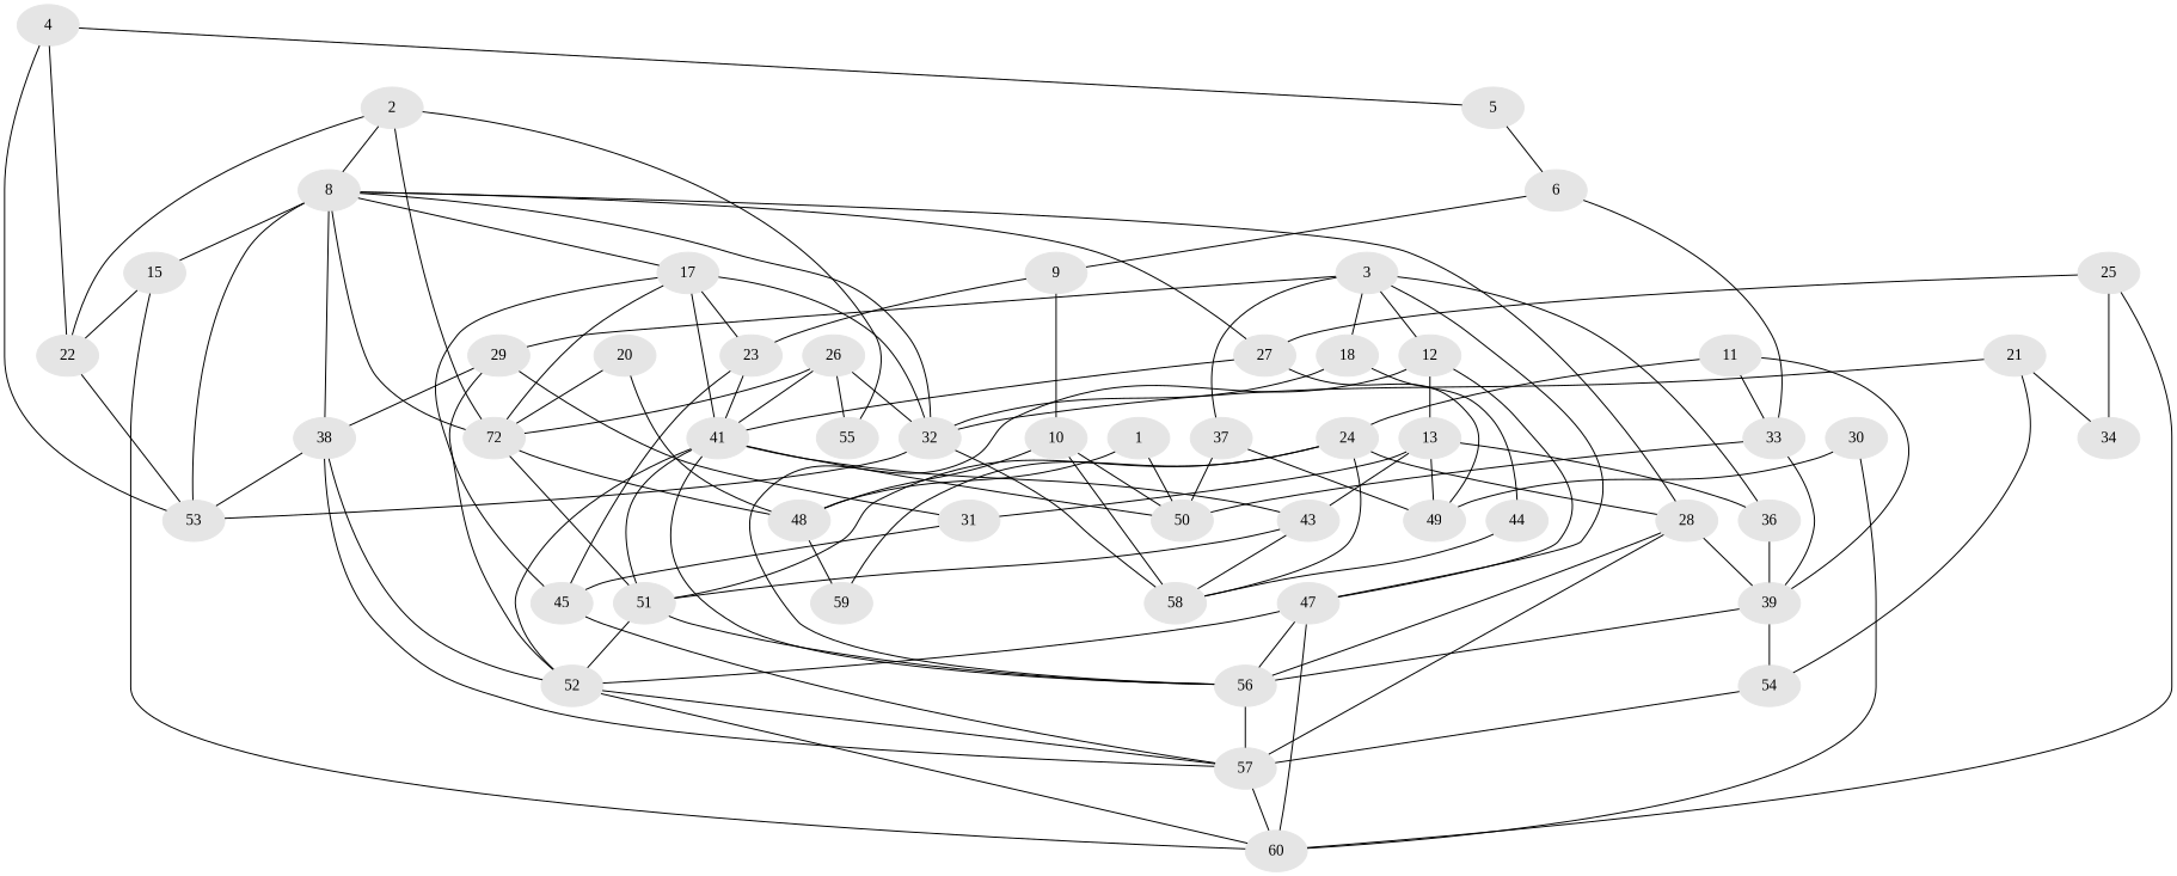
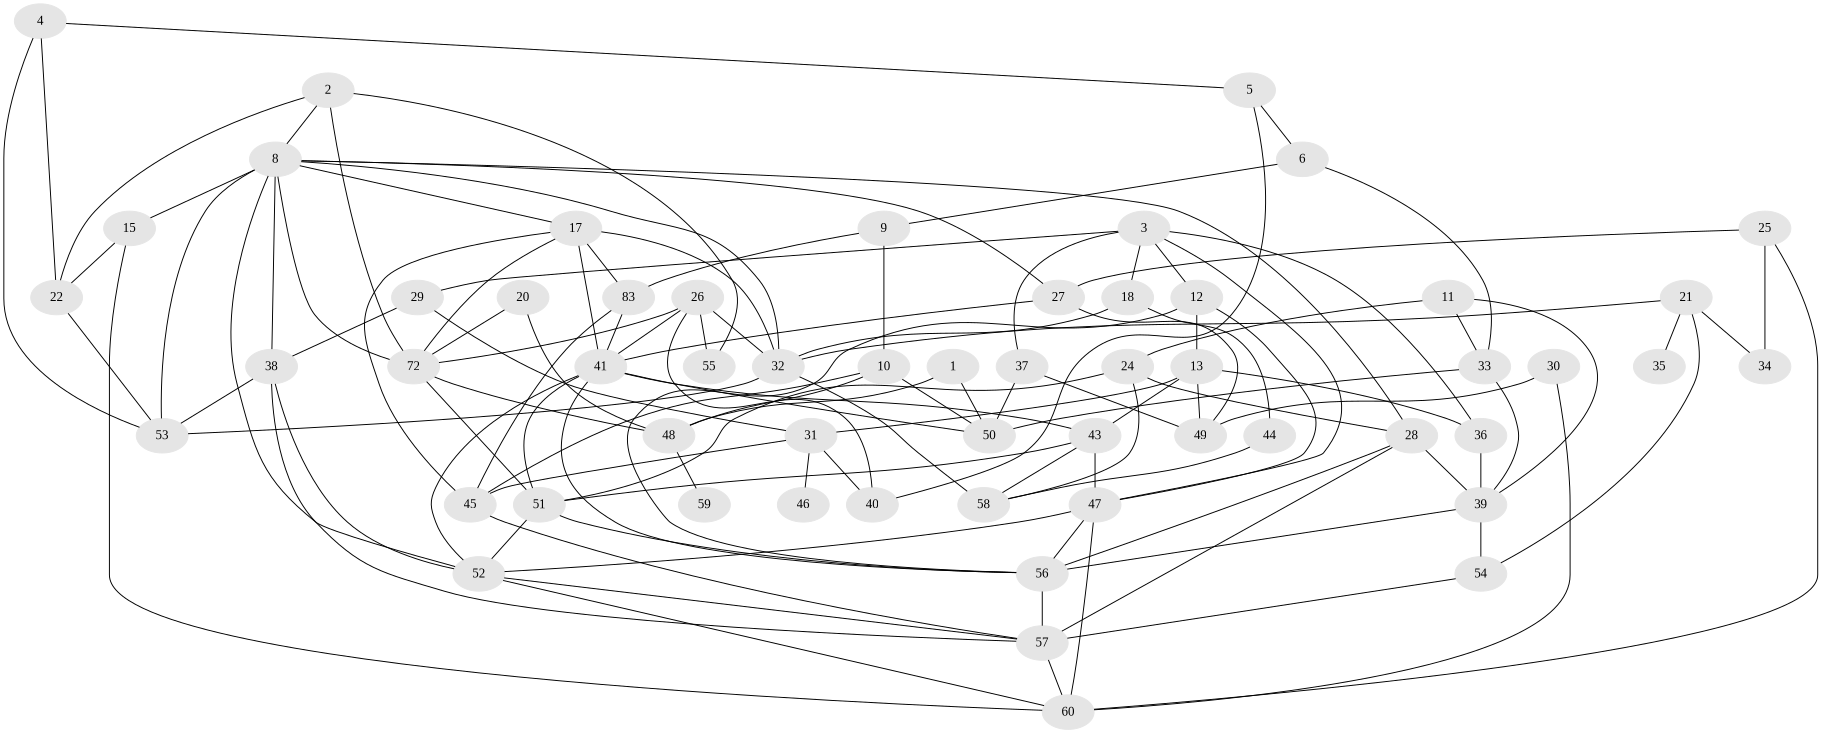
  graph {
    fontname="Liberation Serif"
    node [color=gray90 fontname="Liberation Serif" style=filled]
    edge [fontname="Liberation Serif" weight=1.0]
    1
    48
    50
    59
    2
    8
    22
    n8 [label=72]
    55
    53
    15
    17
    27
    28
    32
    38
    52
    51
    3
    12
    18
    29
    36
    37
    47
    13
    56
    44
    31
    39
    49
    60
    4
    5
    6
+   40
    9
    33
    10
-   23
+   23 [label=83]
    41
    45
    57
    58
    11
    24
    54
    43
+   46
    20
    21
    34
+   35
    25
    26
    30
    1 -- 48
    1 -- 50
    48 -- 59
    2 -- 8
    2 -- 22
    2 -- n8
    2 -- 55 [weight=2.0]
    8 -- n8
    8 -- 53
    8 -- 15
    8 -- 17
    8 -- 27
    8 -- 28
    8 -- 32
    8 -- 38
-   29 -- 52
+   8 -- 52
    22 -- 53
    n8 -- 48
    n8 -- 51 [weight=2.0]
    15 -- 22
    15 -- 60
    17 -- n8
    17 -- 32
    17 -- 23
    17 -- 41 [weight=2.0]
    17 -- 45
    27 -- 49
    27 -- 41
    28 -- 56 [weight=2.0]
    28 -- 39
    28 -- 57
    32 -- 53
    32 -- 58 [weight=2.0]
    38 -- 53
    38 -- 52
    38 -- 57
    52 -- 60
    52 -- 57
    51 -- 52
    51 -- 56
    3 -- 12
    3 -- 18
    3 -- 29
    3 -- 36
    3 -- 37
    3 -- 47
    12 -- 47
    12 -- 13
    12 -- 56
    18 -- 32
    18 -- 44
    29 -- 38 [weight=2.0]
    29 -- 31
    36 -- 39
    37 -- 50
    37 -- 49
    47 -- 52
    47 -- 56
    47 -- 60
    13 -- 36
    13 -- 31
    13 -- 49
    13 -- 43
    56 -- 57 [weight=2.0]
    44 -- 58
+   31 -- 40
    31 -- 45
+   31 -- 46
    39 -- 56
    39 -- 54
    4 -- 22
    4 -- 53
    4 -- 5
    5 -- 6
+   5 -- 40
    6 -- 9
    6 -- 33
    9 -- 10
    9 -- 23
    33 -- 50
    33 -- 39
    10 -- 48
    10 -- 50
-   10 -- 58
+   10 -- 45
    23 -- 41
    23 -- 45
    41 -- 50
    41 -- 52
    41 -- 51
    41 -- 56
    41 -- 43
    45 -- 57
    57 -- 60
    11 -- 39
    11 -- 33
    11 -- 24
-   24 -- 59
    24 -- 28
    24 -- 51
    24 -- 58
    54 -- 57
    43 -- 51
+   43 -- 47
    43 -- 58
    20 -- 48
    20 -- n8
    21 -- 32
    21 -- 54
    21 -- 34
+   21 -- 35
    25 -- 27
    25 -- 60
    25 -- 34
    26 -- n8
    26 -- 55
    26 -- 32
+   26 -- 40
    26 -- 41
    30 -- 49
    30 -- 60
  }
